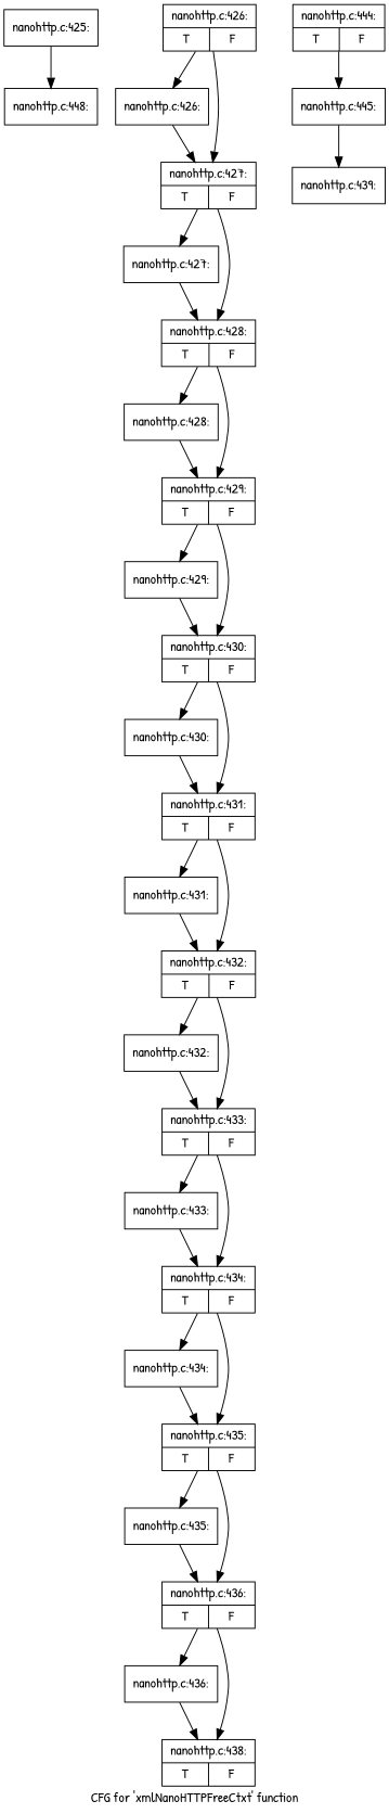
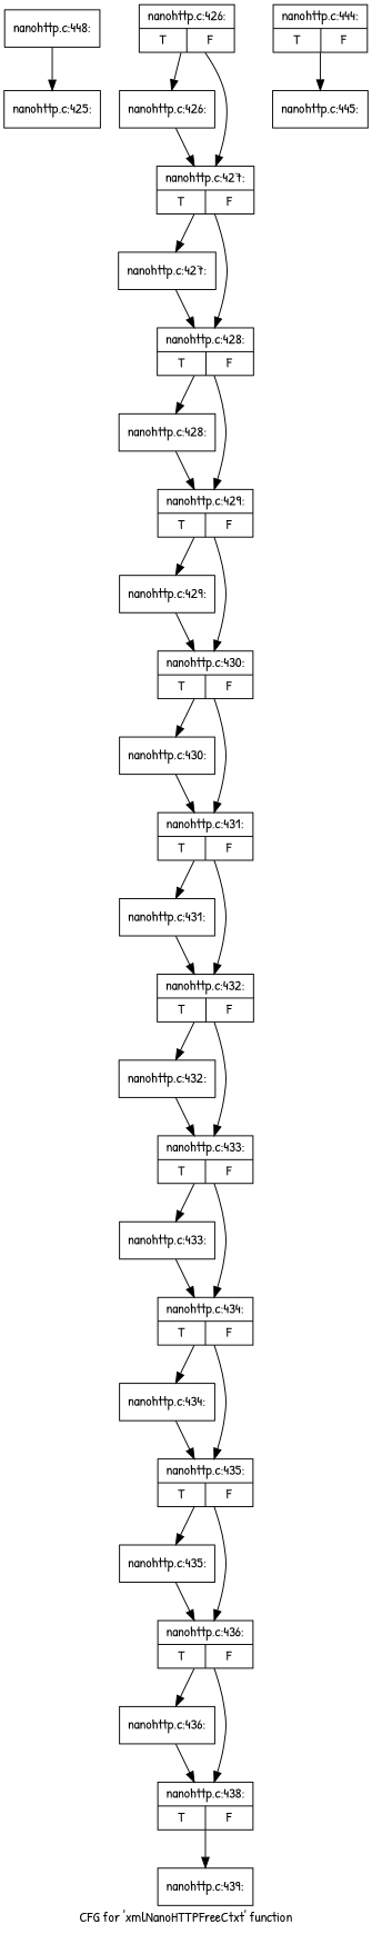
  digraph {
    fontname="Patrick Hand"
    label="CFG for 'xmlNanoHTTPFreeCtxt' function"
    node [fontname="Patrick Hand" shape=record]
    edge [fontname="Patrick Hand"]
    n1 [label="{nanohttp.c:425:}"]
    n2 [label="{nanohttp.c:448:}"]
    n3 [label="{nanohttp.c:426:|{<s0>T|<s1>F}}"]
    n4 [label="{nanohttp.c:426:}"]
    n5 [label="{nanohttp.c:427:|{<s0>T|<s1>F}}"]
    n6 [label="{nanohttp.c:427:}"]
    n7 [label="{nanohttp.c:428:|{<s0>T|<s1>F}}"]
    n8 [label="{nanohttp.c:428:}"]
    n9 [label="{nanohttp.c:429:|{<s0>T|<s1>F}}"]
    n10 [label="{nanohttp.c:429:}"]
    n11 [label="{nanohttp.c:430:|{<s0>T|<s1>F}}"]
    n12 [label="{nanohttp.c:430:}"]
    n13 [label="{nanohttp.c:431:|{<s0>T|<s1>F}}"]
    n14 [label="{nanohttp.c:431:}"]
    n15 [label="{nanohttp.c:432:|{<s0>T|<s1>F}}"]
    n16 [label="{nanohttp.c:432:}"]
    n17 [label="{nanohttp.c:433:|{<s0>T|<s1>F}}"]
    n18 [label="{nanohttp.c:433:}"]
    n19 [label="{nanohttp.c:434:|{<s0>T|<s1>F}}"]
    n20 [label="{nanohttp.c:434:}"]
    n21 [label="{nanohttp.c:435:|{<s0>T|<s1>F}}"]
    n22 [label="{nanohttp.c:435:}"]
    n23 [label="{nanohttp.c:436:|{<s0>T|<s1>F}}"]
    n24 [label="{nanohttp.c:436:}"]
    n25 [label="{nanohttp.c:438:|{<s0>T|<s1>F}}"]
    n26 [label="{nanohttp.c:439:}"]
    n27 [label="{nanohttp.c:444:|{<s0>T|<s1>F}}"]
    n28 [label="{nanohttp.c:445:}"]
-   n1 -> n2
+   n2 -> n1
    n3 -> n4
    n3 -> n5
    n4 -> n5
    n5 -> n6
    n5 -> n7
    n6 -> n7
    n7 -> n8
    n7 -> n9
    n8 -> n9
    n9 -> n10
    n9 -> n11
    n10 -> n11
    n11 -> n12
    n11 -> n13
    n12 -> n13
    n13 -> n14
    n13 -> n15
    n14 -> n15
    n15 -> n16
    n15 -> n17
    n16 -> n17
    n17 -> n18
    n17 -> n19
    n18 -> n19
    n19 -> n20
    n19 -> n21
    n20 -> n21
    n21 -> n22
    n21 -> n23
    n22 -> n23
    n23 -> n24
    n23 -> n25
    n24 -> n25
-   n28 -> n26
+   n25 -> n26
    n27 -> n28
  }
